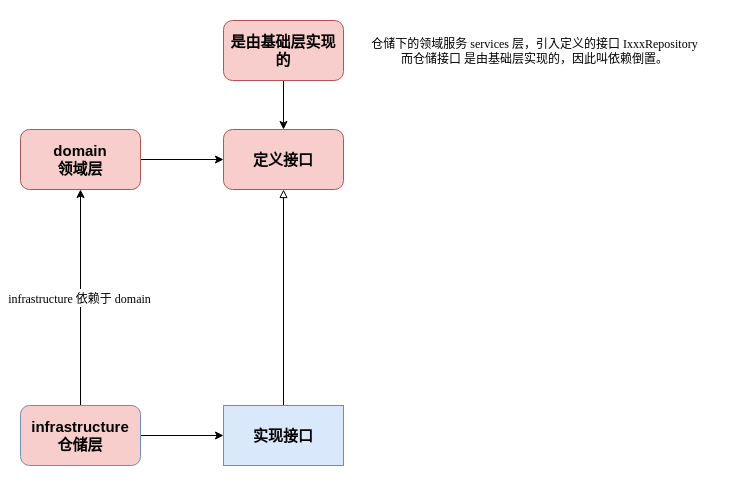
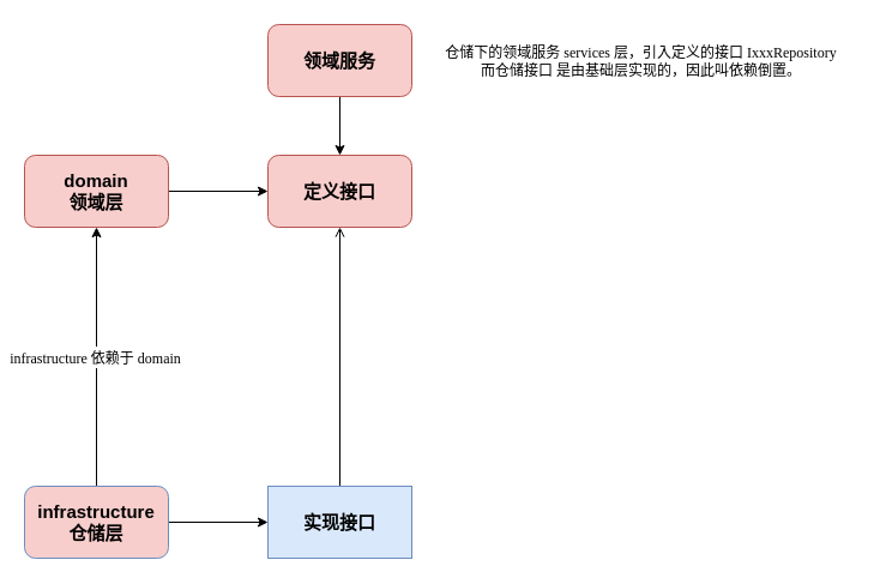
  <mxCell id="0" />
  <mxCell id="1" parent="0" />
  <mxCell id="2" style="edgeStyle=orthogonalEdgeStyle;rounded=0;orthogonalLoop=1;jettySize=auto;html=1;exitX=1;exitY=0.5;exitDx=0;exitDy=0;fontFamily=Comic Sans MS;fontSize=12;" parent="1" source="3" target="8" edge="1"><mxGeometry relative="1" as="geometry" /></mxCell>
  <mxCell id="3" value="&lt;font style=&quot;font-size: 15px;&quot;&gt;&lt;b&gt;domain&lt;br&gt;领域层&lt;/b&gt;&lt;/font&gt;" style="rounded=1;whiteSpace=wrap;html=1;fillColor=#f8cecc;strokeColor=#b85450;" parent="1" vertex="1"><mxGeometry x="20" y="129" width="120" height="60" as="geometry" /></mxCell>
  <mxCell id="4" style="edgeStyle=orthogonalEdgeStyle;rounded=0;orthogonalLoop=1;jettySize=auto;html=1;exitX=0.5;exitY=0;exitDx=0;exitDy=0;fontSize=15;" parent="1" source="7" target="3" edge="1"><mxGeometry relative="1" as="geometry" /></mxCell>
  <mxCell id="5" value="&lt;font style=&quot;font-size: 12px;&quot; face=&quot;Comic Sans MS&quot;&gt;infrastructure 依赖于 domain&lt;/font&gt;" style="edgeLabel;html=1;align=center;verticalAlign=middle;resizable=0;points=[];fontSize=15;" parent="4" vertex="1" connectable="0"><mxGeometry x="0.009" y="2" relative="1" as="geometry"><mxPoint as="offset" /></mxGeometry></mxCell>
  <mxCell id="6" style="edgeStyle=orthogonalEdgeStyle;rounded=0;orthogonalLoop=1;jettySize=auto;html=1;exitX=1;exitY=0.5;exitDx=0;exitDy=0;fontFamily=Comic Sans MS;fontSize=12;endArrow=classic;endFill=1;" parent="1" source="7" target="10" edge="1"><mxGeometry relative="1" as="geometry" /></mxCell>
  <mxCell id="7" value="&lt;font style=&quot;&quot;&gt;&lt;span style=&quot;font-size: 15px;&quot;&gt;&lt;b&gt;infrastructure&lt;/b&gt;&lt;/span&gt;&lt;br&gt;&lt;b style=&quot;font-size: 15px;&quot;&gt;仓储层&lt;/b&gt;&lt;br&gt;&lt;/font&gt;" style="rounded=1;whiteSpace=wrap;html=1;fillColor=#f8cecc;strokeColor=#6c8ebf;" parent="1" vertex="1"><mxGeometry x="20" y="405" width="120" height="60" as="geometry" /></mxCell>
  <mxCell id="8" value="&lt;span style=&quot;font-size: 15px;&quot;&gt;&lt;b&gt;定义接口&lt;/b&gt;&lt;/span&gt;" style="rounded=1;whiteSpace=wrap;html=1;fillColor=#f8cecc;strokeColor=#b85450;" parent="1" vertex="1"><mxGeometry x="223" y="129" width="120" height="60" as="geometry" /></mxCell>
- <mxCell id="9" style="edgeStyle=orthogonalEdgeStyle;rounded=0;orthogonalLoop=1;jettySize=auto;html=1;exitX=0.5;exitY=0;exitDx=0;exitDy=0;fontFamily=Comic Sans MS;fontSize=12;endArrow=block;endFill=0;" parent="1" source="10" target="8" edge="1"><mxGeometry relative="1" as="geometry" /></mxCell>
+ <mxCell id="9" style="edgeStyle=orthogonalEdgeStyle;rounded=0;orthogonalLoop=1;jettySize=auto;html=1;exitX=0.5;exitY=0;exitDx=0;exitDy=0;fontFamily=Comic Sans MS;fontSize=12;endArrow=open;endFill=0;" parent="1" source="10" target="8" edge="1"><mxGeometry relative="1" as="geometry" /></mxCell>
  <mxCell id="10" value="&lt;span style=&quot;font-size: 15px;&quot;&gt;&lt;b&gt;实现接口&lt;/b&gt;&lt;/span&gt;" style="whiteSpace=wrap;html=1;fillColor=#dae8fc;strokeColor=#6c8ebf;rounded=0;" parent="1" vertex="1"><mxGeometry x="223" y="405" width="120" height="60" as="geometry" /></mxCell>
  <mxCell id="11" style="edgeStyle=orthogonalEdgeStyle;rounded=0;orthogonalLoop=1;jettySize=auto;html=1;exitX=0.5;exitY=1;exitDx=0;exitDy=0;entryX=0.5;entryY=0;entryDx=0;entryDy=0;fontFamily=Comic Sans MS;fontSize=12;endArrow=classic;endFill=1;" parent="1" source="12" target="8" edge="1"><mxGeometry relative="1" as="geometry" /></mxCell>
- <mxCell id="12" value="&lt;span style=&quot;font-size: 15px;&quot;&gt;&lt;b&gt;是由基础层实现的&lt;/b&gt;&lt;/span&gt;" style="rounded=1;whiteSpace=wrap;html=1;fillColor=#f8cecc;strokeColor=#b85450;" parent="1" vertex="1"><mxGeometry x="223" y="20" width="120" height="60" as="geometry" /></mxCell>
+ <mxCell id="12" value="&lt;span style=&quot;font-size: 15px;&quot;&gt;&lt;b&gt;领域服务&lt;/b&gt;&lt;/span&gt;" style="rounded=1;whiteSpace=wrap;html=1;fillColor=#f8cecc;strokeColor=#b85450;" parent="1" vertex="1"><mxGeometry x="223" y="20" width="120" height="60" as="geometry" /></mxCell>
  <mxCell id="13" value="仓储下的领域服务 services 层，引入定义的接口 IxxxRepository&lt;br&gt;而仓储接口 是由基础层实现的，因此叫依赖倒置。" style="text;html=1;align=center;verticalAlign=middle;resizable=0;points=[];autosize=1;strokeColor=none;fillColor=none;fontSize=12;fontFamily=Comic Sans MS;" parent="1" vertex="1"><mxGeometry x="350" y="30" width="367" height="41" as="geometry" /></mxCell>
